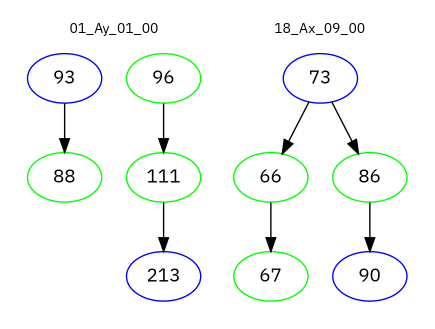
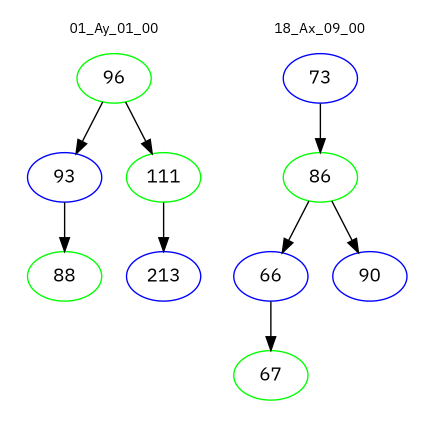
  digraph {
    fontname="IBM Plex Sans"
    node [color=green fontname="IBM Plex Sans"]
    edge [color=black fontname="IBM Plex Sans"]
    n1 [label=96]
    n2 [color=blue label=93]
    n3 [label=111]
    n4 [label=88]
    n5 [color=blue label=213]
    n6 [color=blue label=73]
-   n7 [label=66]
+   n7 [color=blue label=66]
    n8 [label=86]
    n9 [label=67]
    n10 [color=blue label=90]
    subgraph cluster_1 {
      color=white
      fontsize=10
      label="01_Ay_01_00"
      n1
      n2
      n3
      n4
      n5
    }
    subgraph cluster_2 {
      color=white
      fontsize=10
      label="18_Ax_09_00"
      n6
      n7
      n8
      n9
      n10
    }
+   n1 -> n2
    n1 -> n3
    n2 -> n4
    n3 -> n5
-   n6 -> n7
+   n8 -> n7
    n6 -> n8
    n7 -> n9
    n8 -> n10
  }
